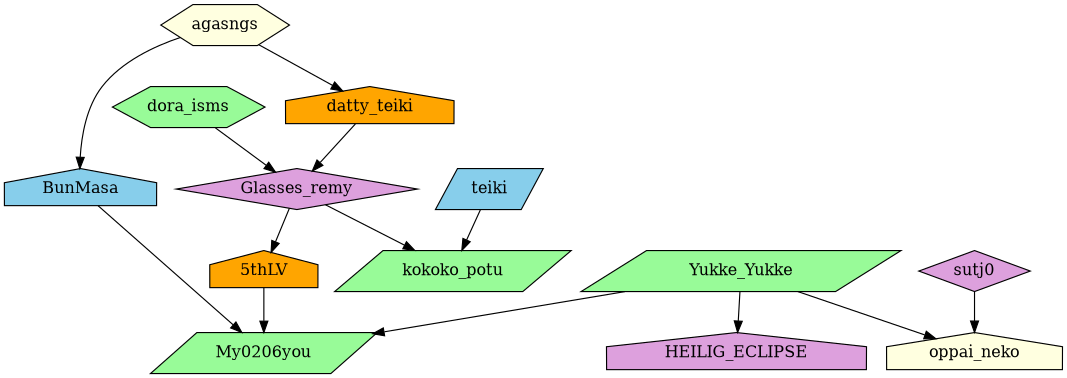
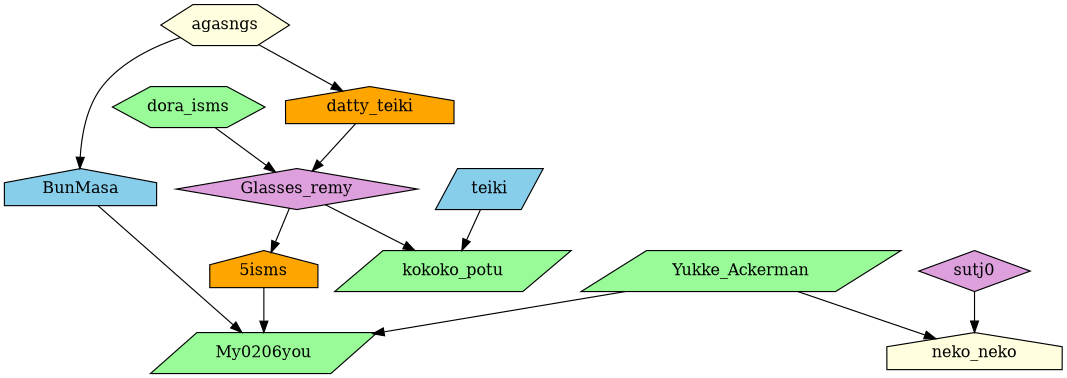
  strict digraph {
    node [fillcolor=palegreen shape=house style=filled]
-   Yukke_Ackerman [shape=parallelogram label=Yukke_Yukke]
-   HEILIG_ECLIPSE [fillcolor=plum]
+   Yukke_Ackerman [shape=parallelogram]
    My0206you [shape=parallelogram]
-   oppai_neko [fillcolor=lightyellow]
+   oppai_neko [fillcolor=lightyellow label=neko_neko]
    agasngs [fillcolor=lightyellow shape=hexagon]
    datty_teiki [fillcolor=orange]
    BunMasa [fillcolor=skyblue]
    Glasses_remy [fillcolor=plum shape=diamond]
-   "5thLV" [fillcolor=orange]
+   "5thLV" [fillcolor=orange label="5isms"]
    kokoko_potu [shape=parallelogram]
    sutj0 [fillcolor=plum shape=diamond]
    n12 [fillcolor=skyblue label=teiki shape=parallelogram]
    dora_isms [shape=hexagon]
-   Yukke_Ackerman -> HEILIG_ECLIPSE
    Yukke_Ackerman -> My0206you
    Yukke_Ackerman -> oppai_neko
    agasngs -> datty_teiki
    agasngs -> BunMasa
    datty_teiki -> Glasses_remy
    BunMasa -> My0206you
    Glasses_remy -> "5thLV"
    Glasses_remy -> kokoko_potu
    "5thLV" -> My0206you
    sutj0 -> oppai_neko
    n12 -> kokoko_potu
    dora_isms -> Glasses_remy
  }
